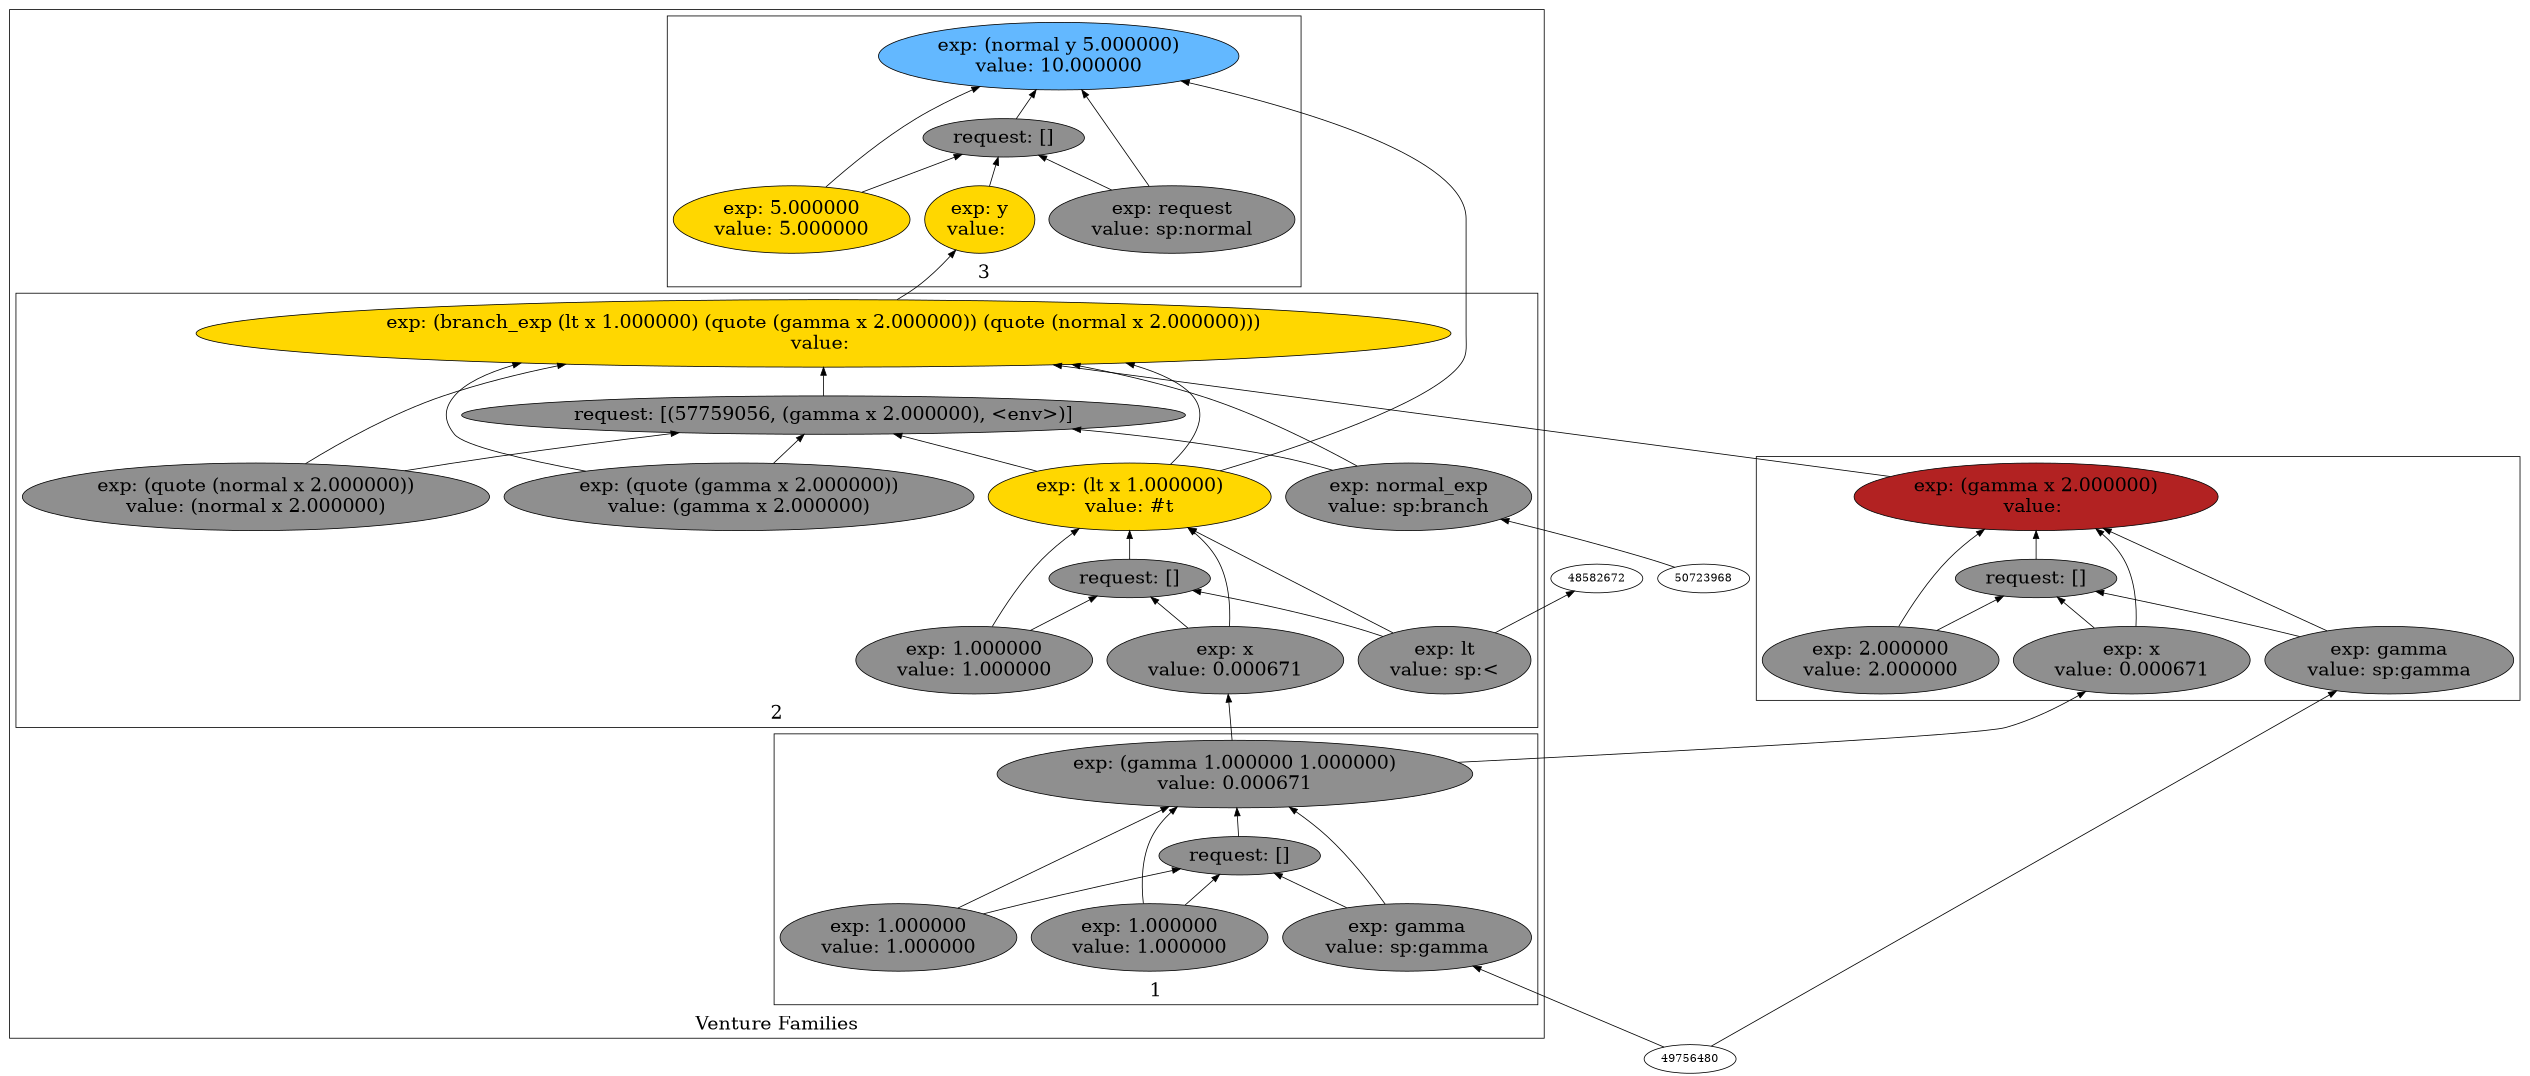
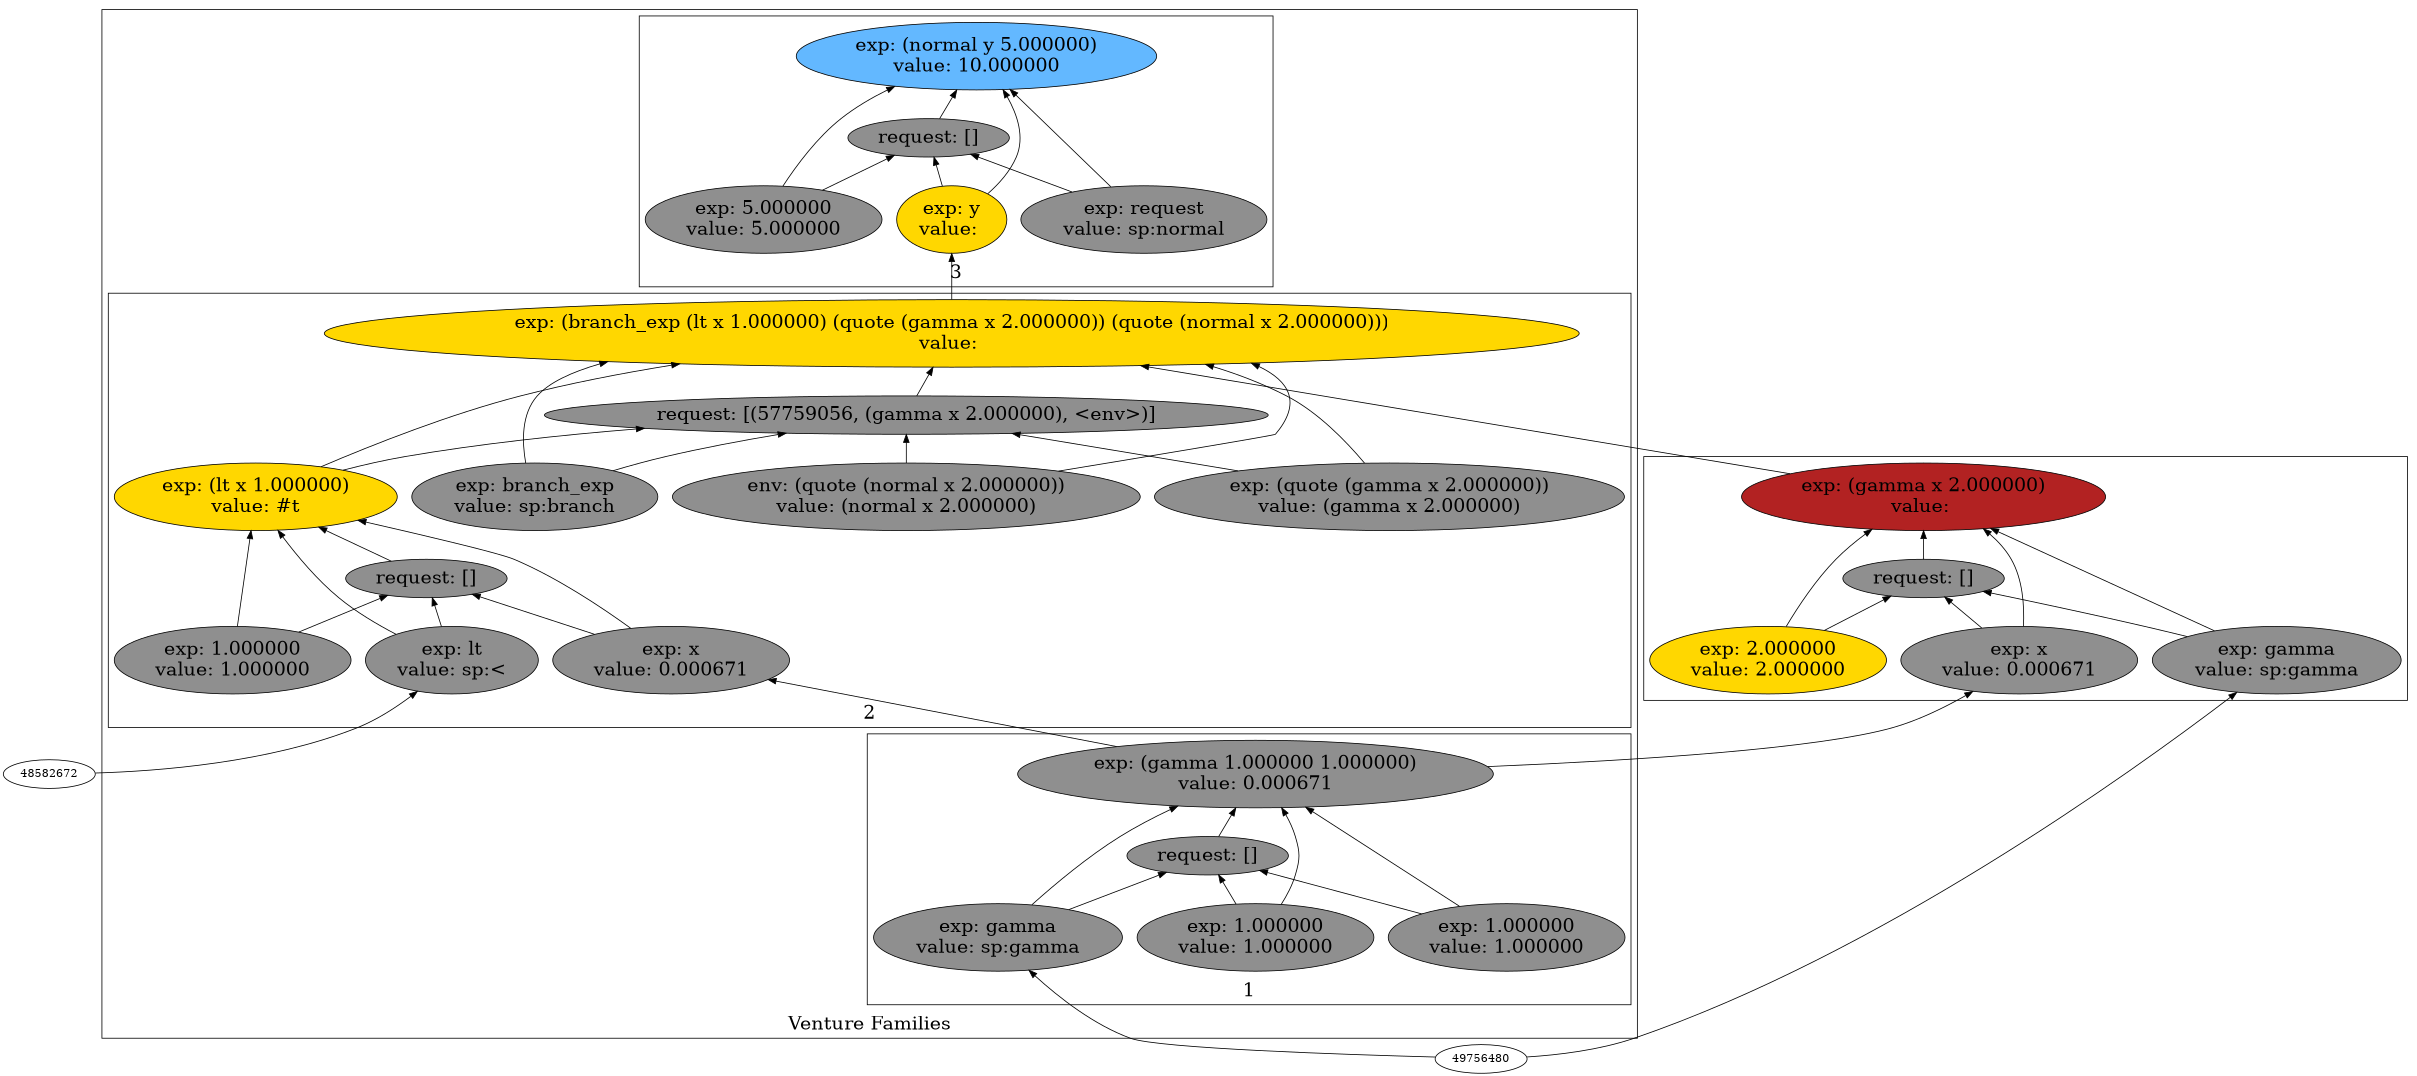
  digraph {
    fontsize=24
    rankdir=BT
    node [fillcolor=grey56 fontsize=24 shape=ellipse style=filled]
    edge [arrowhead=normal color=black style=solid]
    n1 [label="exp: (gamma 1.000000 1.000000)\nvalue: 0.000671"]
    n2 [label="request: []"]
    n3 [label="exp: gamma\nvalue: sp:gamma"]
    n4 [label="exp: 1.000000\nvalue: 1.000000"]
    n5 [label="exp: 1.000000\nvalue: 1.000000"]
    n6 [fillcolor=gold label="exp: (branch_exp (lt x 1.000000) (quote (gamma x 2.000000)) (quote (normal x 2.000000)))\nvalue: "]
    n7 [label="request: [(57759056, (gamma x 2.000000), <env>)]"]
-   n8 [label="exp: normal_exp\nvalue: sp:branch"]
+   n8 [label="exp: branch_exp\nvalue: sp:branch"]
    n9 [fillcolor=gold label="exp: (lt x 1.000000)\nvalue: #t"]
    n10 [label="request: []"]
    n11 [label="exp: lt\nvalue: sp:<"]
    n12 [label="exp: x\nvalue: 0.000671"]
    n13 [label="exp: 1.000000\nvalue: 1.000000"]
    n14 [label="exp: (quote (gamma x 2.000000))\nvalue: (gamma x 2.000000)"]
-   n15 [label="exp: (quote (normal x 2.000000))\nvalue: (normal x 2.000000)"]
+   n15 [label="env: (quote (normal x 2.000000))\nvalue: (normal x 2.000000)"]
    n16 [fillcolor=steelblue1 label="exp: (normal y 5.000000)\nvalue: 10.000000"]
    n17 [label="request: []"]
    n18 [label="exp: request\nvalue: sp:normal"]
    n19 [fillcolor=gold label="exp: y\nvalue: "]
-   n20 [fillcolor=gold label="exp: 5.000000\nvalue: 5.000000"]
+   n20 [label="exp: 5.000000\nvalue: 5.000000"]
    n21 [fillcolor=firebrick label="exp: (gamma x 2.000000)\nvalue: "]
    n22 [label="request: []"]
    n23 [label="exp: gamma\nvalue: sp:gamma"]
    n24 [label="exp: x\nvalue: 0.000671"]
-   n25 [label="exp: 2.000000\nvalue: 2.000000"]
+   n25 [fillcolor=gold label="exp: 2.000000\nvalue: 2.000000"]
    49756480 [fillcolor="" fontsize="" shape="" style=""]
-   50723968 [fillcolor="" fontsize="" shape="" style=""]
    48582672 [fillcolor="" fontsize="" shape="" style=""]
    subgraph cluster_1 {
      label="Venture Families"
      subgraph cluster_2 {
        label=1
        n1
        n2
        n3
        n4
        n5
      }
      subgraph cluster_3 {
        label=2
        n6
        n7
        n8
        n9
        n10
        n11
        n12
        n13
        n14
        n15
      }
      subgraph cluster_4 {
        label=3
        n16
        n17
        n18
        n19
        n20
      }
    }
    subgraph cluster_5 {
      n21
      n22
      n23
      n24
      n25
    }
    n1 -> n12
    n1 -> n24
    n2 -> n1
    n3 -> n1
    n3 -> n2
    n4 -> n1
    n4 -> n2
    n5 -> n1
    n5 -> n2
    n6 -> n19
    n7 -> n6
    n8 -> n6
    n8 -> n7
    n9 -> n6
    n9 -> n7
    n10 -> n9
    n11 -> n9
    n11 -> n10
    n12 -> n9
    n12 -> n10
    n13 -> n9
    n13 -> n10
    n14 -> n6
    n14 -> n7
    n15 -> n6
    n15 -> n7
    n17 -> n16
    n18 -> n16
    n18 -> n17
-   n9 -> n16
+   n19 -> n16
    n19 -> n17
    n20 -> n16
    n20 -> n17
    n21 -> n6
    n22 -> n21
    n23 -> n21
    n23 -> n22
    n24 -> n21
    n24 -> n22
    n25 -> n21
    n25 -> n22
    49756480 -> n3
    49756480 -> n23
-   50723968 -> n8
-   n11 -> 48582672
+   48582672 -> n11
  }
